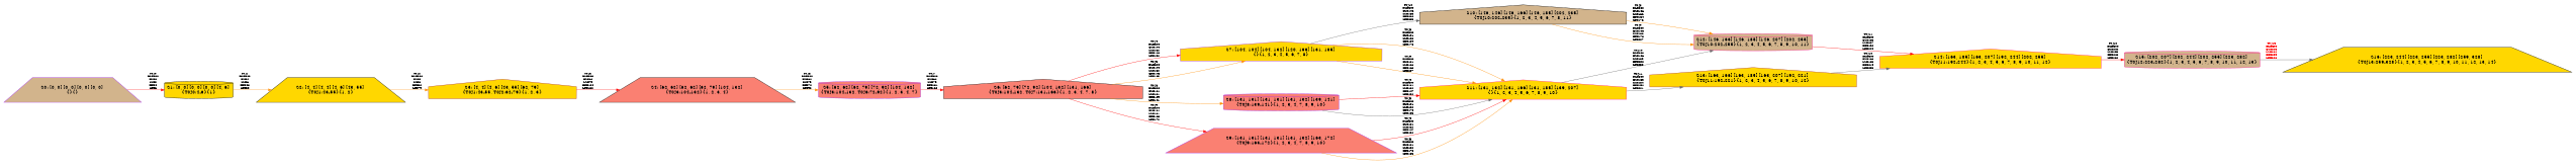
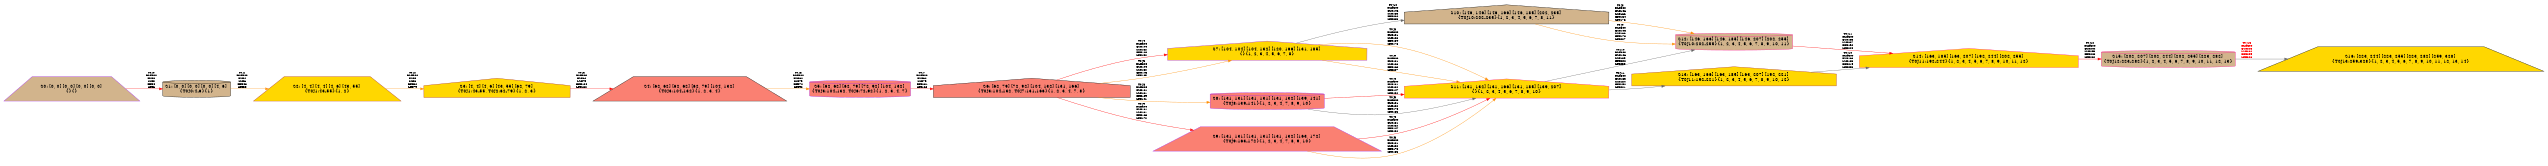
  digraph {
    rankdir=LR
    node [color=black fillcolor=gold shape=house style=filled]
    edge [color=darkorange fontsize=8]
    n1 [color=purple fillcolor=tan label="S0: [0, 0] [0, 0] [0, 0] [0, 0] \n{}{}" shape=trapezium]
-   n2 [label="S1: [0, 0] [0, 0] [0, 0] [4, 6] \n{T0J0:4-6}{1}" shape=cylinder]
-   n3 [label="S2: [4, 4] [4, 4] [4, 6] [43, 55] \n{T0J1:43-55}{1, 2}" shape=trapezium]
+   n2 [fillcolor=tan label="S1: [0, 0] [0, 0] [0, 0] [4, 6] \n{T0J0:4-6}{1}" shape=cylinder]
+   n3 [color=brown label="S2: [4, 4] [4, 4] [4, 6] [43, 55] \n{T0J1:43-55}{1, 2}" shape=trapezium]
    n4 [color=brown label="S3: [4, 4] [4, 6] [43, 55] [62, 79] \n{T0J1:43-55, T0J2:62-79}{1, 2, 3}"]
    n5 [fillcolor=salmon label="S4: [62, 62] [62, 62] [62, 79] [104, 132] \n{T0J3:104-132}{1, 2, 3, 4}" shape=trapezium]
    n6 [color=purple fillcolor=salmon label="S5: [62, 62] [62, 79] [72, 92] [104, 132] \n{T0J3:104-132, T0J6:72-92}{1, 2, 3, 4, 7}" shape=cylinder]
    n7 [fillcolor=salmon label="S6: [62, 79] [72, 92] [104, 132] [131, 166] \n{T0J3:104-132, T0J7:131-166}{1, 2, 3, 4, 7, 8}"]
    n8 [color=purple label="S7: [104, 104] [104, 132] [120, 166] [131, 185] \n{}{1, 2, 3, 4, 5, 6, 7, 8}"]
    n9 [color=purple fillcolor=salmon label="S8: [131, 131] [131, 131] [131, 132] [139, 141] \n{T0J8:139-141}{1, 2, 3, 4, 7, 8, 9, 10}" shape=cylinder]
    n10 [color=purple fillcolor=salmon label="S9: [131, 131] [131, 131] [131, 132] [163, 172] \n{T0J9:163-172}{1, 2, 3, 4, 7, 8, 9, 10}" shape=trapezium]
    n11 [fillcolor=tan label="S10: [146, 146] [146, 166] [146, 185] [202, 235] \n{T0J10:202-235}{1, 2, 3, 4, 5, 6, 7, 8, 11}"]
    n12 [color=deeppink label="S11: [131, 132] [131, 166] [131, 185] [139, 207] \n{}{1, 2, 3, 4, 5, 6, 7, 8, 9, 10}"]
    n13 [color=deeppink fillcolor=tan label="S12: [146, 166] [146, 185] [146, 207] [202, 255] \n{T0J10:202-255}{1, 2, 3, 4, 5, 6, 7, 8, 9, 10, 11}" shape=cylinder]
    n14 [color=brown label="S13: [163, 166] [163, 185] [163, 207] [192, 221] \n{T0J11:192-221}{1, 2, 3, 4, 5, 6, 7, 8, 9, 10, 12}"]
    n15 [color=deeppink label="S14: [163, 185] [163, 207] [192, 244] [202, 255] \n{T0J11:192-244}{1, 2, 3, 4, 5, 6, 7, 8, 9, 10, 11, 12}"]
    n16 [color=deeppink fillcolor=tan label="S15: [202, 207] [202, 244] [202, 255] [223, 282] \n{T0J12:223-282}{1, 2, 3, 4, 5, 6, 7, 8, 9, 10, 11, 12, 13}" shape=cylinder]
    n17 [label="S16: [223, 244] [223, 255] [223, 282] [259, 328] \n{T0J13:259-328}{1, 2, 3, 4, 5, 6, 7, 8, 9, 10, 11, 12, 13, 14}" shape=trapezium]
    n1 -> n2 [color=red label="T0 J0\nDL=300\nES=0\nLS=0\nEF=4\nLF=6"]
    n2 -> n3 [label="T0 J1\nDL=300\nES=4\nLS=6\nEF=43\nLF=55"]
    n3 -> n4 [label="T0 J2\nDL=300\nES=4\nLS=6\nEF=62\nLF=79"]
    n4 -> n5 [color=red label="T0 J3\nDL=300\nES=62\nLS=79\nEF=104\nLF=132"]
    n5 -> n6 [label="T0 J6\nDL=300\nES=62\nLS=79\nEF=72\nLF=92"]
    n6 -> n7 [color=red label="T0 J7\nDL=300\nES=62\nLS=79\nEF=131\nLF=166"]
    n7 -> n8 [color=red label="T0 J4\nDL=300\nES=104\nLS=132\nEF=120\nLF=152"]
    n7 -> n8 [label="T0 J5\nDL=300\nES=104\nLS=132\nEF=146\nLF=185"]
    n7 -> n9 [label="T0 J8\nDL=300\nES=131\nLS=131\nEF=139\nLF=141"]
    n7 -> n10 [color=red label="T0 J9\nDL=300\nES=131\nLS=131\nEF=163\nLF=172"]
    n8 -> n11 [color=gray40 label="T0 J10\nDL=300\nES=146\nLS=165\nEF=202\nLF=235"]
    n8 -> n12 [label="T0 J8\nDL=300\nES=131\nLS=166\nEF=139\nLF=176"]
    n8 -> n12 [label="T0 J9\nDL=300\nES=131\nLS=166\nEF=163\nLF=207"]
    n9 -> n12 [color=red label="T0 J4\nDL=300\nES=131\nLS=132\nEF=147\nLF=152"]
    n9 -> n12 [color=gray40 label="T0 J5\nDL=300\nES=131\nLS=132\nEF=173\nLF=185"]
    n10 -> n12 [color=red label="T0 J4\nDL=300\nES=131\nLS=132\nEF=147\nLF=152"]
    n10 -> n12 [label="T0 J5\nDL=300\nES=131\nLS=132\nEF=173\nLF=185"]
    n11 -> n13 [label="T0 J8\nDL=300\nES=146\nLS=166\nEF=154\nLF=176"]
    n11 -> n13 [label="T0 J9\nDL=300\nES=146\nLS=166\nEF=178\nLF=207"]
    n12 -> n13 [color=gray40 label="T0 J10\nDL=300\nES=146\nLS=185\nEF=202\nLF=255"]
    n12 -> n14 [color=gray40 label="T0 J11\nDL=300\nES=163\nLS=184\nEF=192\nLF=221"]
    n13 -> n15 [color=red label="T0 J11\nDL=300\nES=163\nLS=207\nEF=192\nLF=244"]
    n14 -> n15 [color=gray40 label="T0 J10\nDL=300\nES=163\nLS=185\nEF=219\nLF=255"]
    n15 -> n16 [color=red label="T0 J12\nDL=300\nES=202\nLS=255\nEF=223\nLF=282"]
    n16 -> n17 [color=gray40 fontcolor=Red label="T0 J13\nDL=300\nES=223\nLS=282\nEF=259\nLF=328"]
  }
